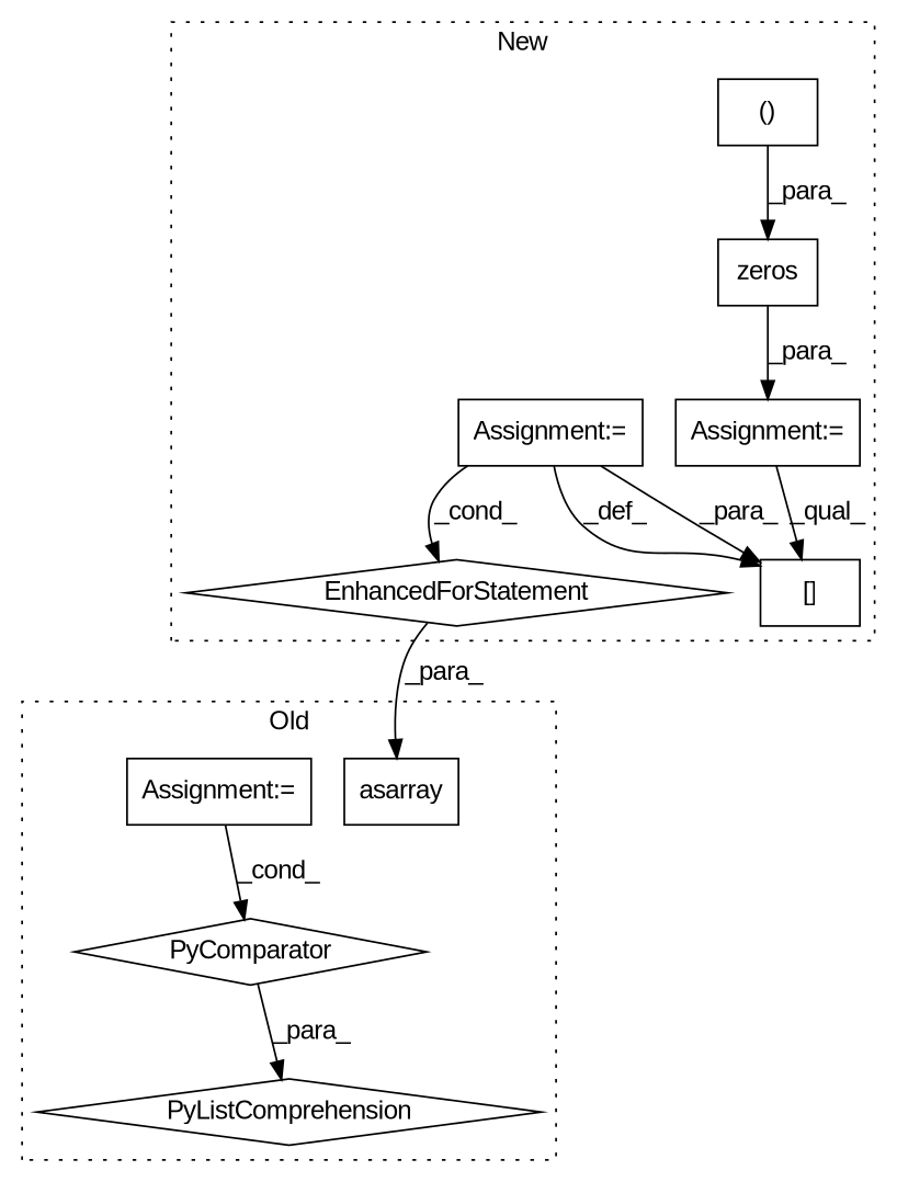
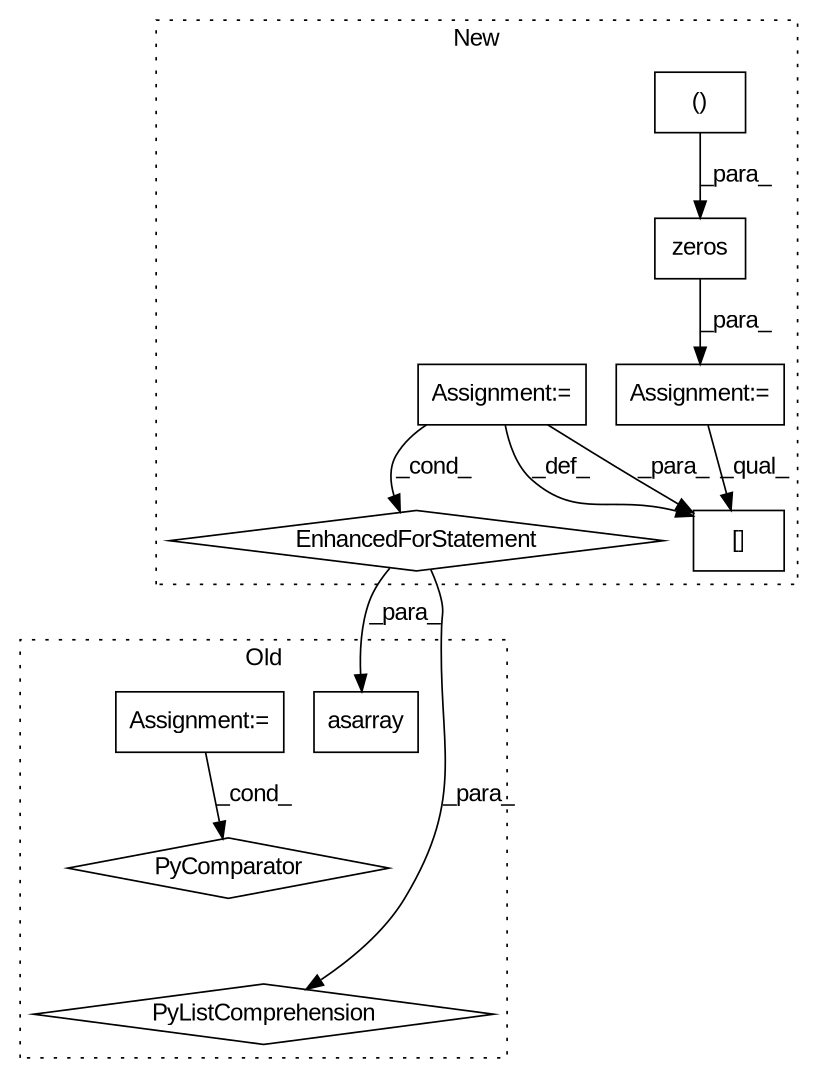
  digraph {
    fontname="Liberation Sans"
    node [a=7 fontname="Liberation Sans" l="64,2" s="1191,1282" shape=box]
    edge [fontname="Liberation Sans"]
    n1 [a=32 l="19,-5" label=asarray s="1690,1834"]
    n2 [l=6 label="Assignment:=" s=970]
    n3 [a=109 l=130 label=PyListComprehension s=1093 shape=diamond]
    n4 [a=113 l=23 label=PyComparator s=1192 shape=diamond]
    n5 [a=32 l="11,1" label=zeros s="1054,1184"]
    n6 [a=106 l=104 label="()" s=1065]
    n7 [a=2 l="7,1" label="[]" s="1292,1301"]
    n8 [l=1 label="Assignment:=" s=1047]
    n9 [label="Assignment:="]
    n10 [a=70 label=EnhancedForStatement shape=diamond]
    subgraph cluster_1 {
      label=Old
      style=dotted
      n1
      n2
      n3
      n4
    }
    subgraph cluster_2 {
      label=New
      style=dotted
      n5
      n6
      n7
      n8
      n9
      n10
    }
    n2 -> n4 [label=_cond_]
-   n4 -> n3 [label=_para_]
+   n10 -> n3 [label=_para_]
    n5 -> n8 [label=_para_]
    n6 -> n5 [label=_para_]
    n8 -> n7 [label=_qual_]
    n9 -> n7 [label=_para_]
    n9 -> n7 [label=_def_]
    n9 -> n10 [label=_cond_]
    n10 -> n1 [label=_para_]
  }
